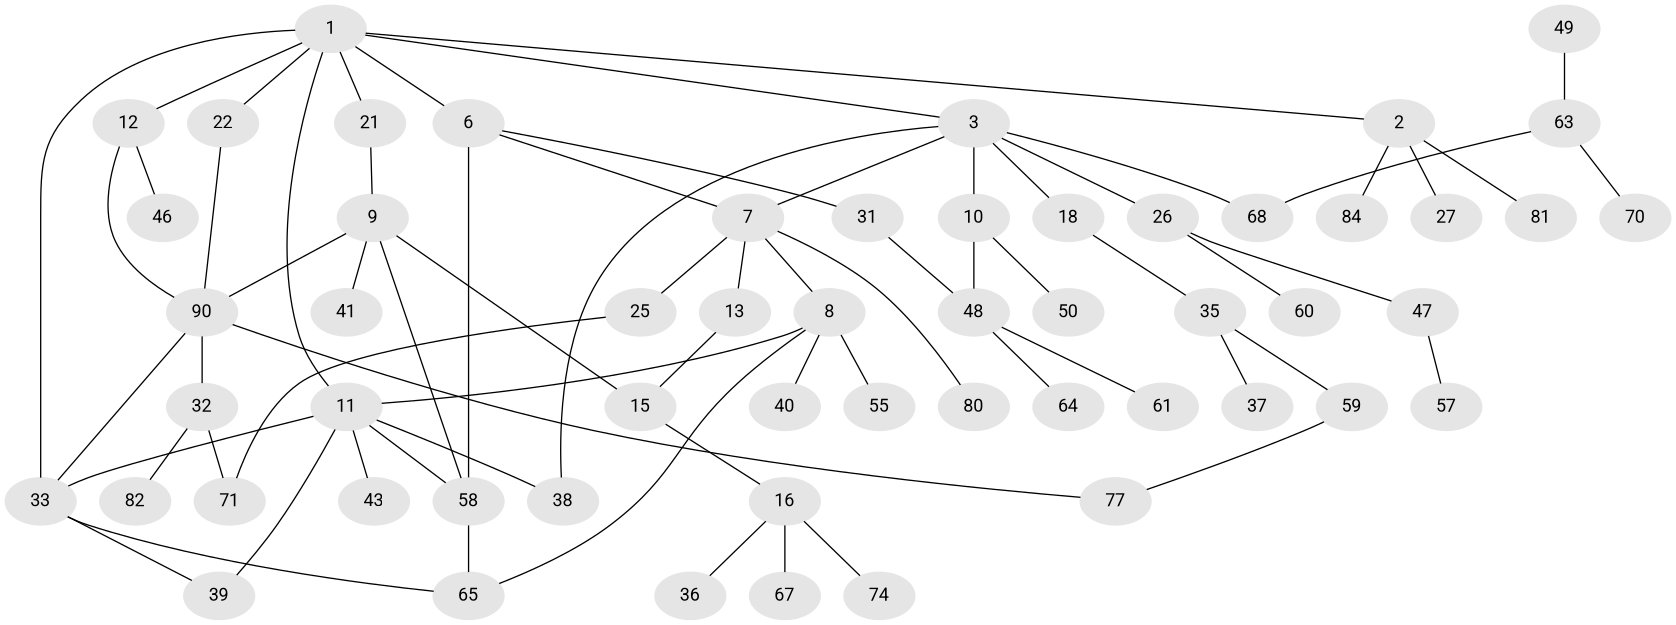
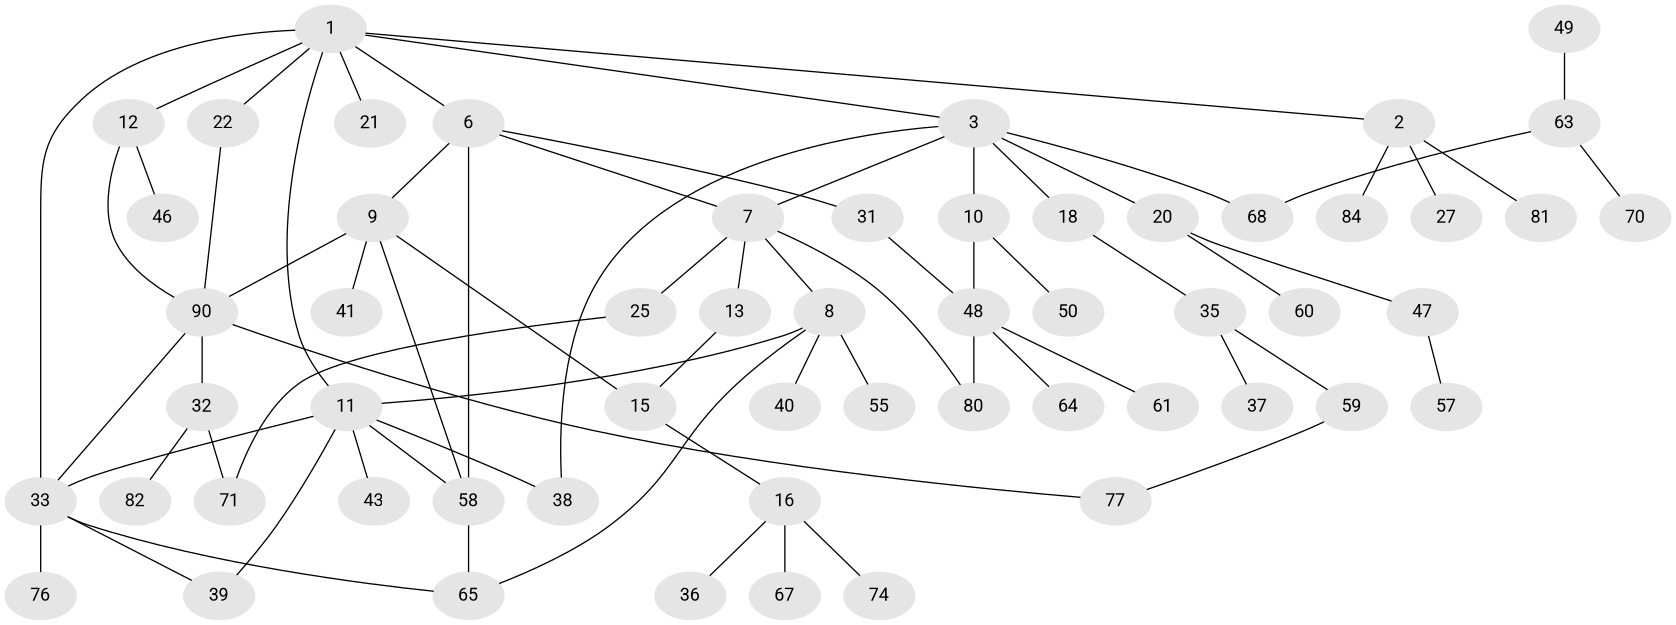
  graph {
    fontname=Roboto
    node [color=gray90 fontname=Roboto style=filled]
    edge [fontname=Roboto]
    1 [super="+4"]
    2 [super="+44"]
    3 [super="+5"]
    6 [super="+23"]
    11 [super="+14"]
    12
    21
    22
    33 [super="+62"]
    27
    81
    84
    7 [super="+42"]
    10 [super="+72"]
    18
-   20 [super="+73" label=26]
+   20 [super="+73"]
    38
    68
    9 [super="+24"]
    31
    58 [super="+69"]
    39 [super="+79"]
    43
    n24 [label=90 super="+66"]
    46
    65 [super="+78"]
+   76
    8 [super="+19"]
    13 [super="+75"]
    25 [super="+29"]
    80
    48 [super="+54"]
    50 [super="+56"]
    35 [super="+51"]
    47 [super="+52"]
    60
    49
    63
    15 [super="+26"]
    41
    40
    55
    71
    16 [super="+17"]
    32 [super="+53"]
    77 [super="+83"]
    61
    64
    36
    67
    74
    37
    59
    57
    82
    70
    1 -- 2
    1 -- 3
    1 -- 6
    1 -- 11
    1 -- 12
    1 -- 21
    1 -- 22
    1 -- 33
    2 -- 27
    2 -- 81
    2 -- 84
    3 -- 7
    3 -- 10
    3 -- 18
    3 -- 20
    3 -- 38
    3 -- 68
    6 -- 7
-   21 -- 9
+   6 -- 9
    6 -- 31
    6 -- 58
    11 -- 33
    11 -- 38
    11 -- 58
    11 -- 39
    11 -- 43
    12 -- n24
    12 -- 46
    22 -- n24
    33 -- 39
    33 -- 65
+   33 -- 76
    7 -- 8
    7 -- 13
    7 -- 25
    7 -- 80
    10 -- 48
    10 -- 50
    18 -- 35
    20 -- 47
    20 -- 60
    9 -- 58
    9 -- n24
    9 -- 15
    9 -- 41
    31 -- 48
    58 -- 65
    n24 -- 33
    n24 -- 32
    n24 -- 77
    8 -- 11
    8 -- 65
    8 -- 40
    8 -- 55
    13 -- 15
    25 -- 71
+   48 -- 80
    48 -- 61
    48 -- 64
    35 -- 37
    35 -- 59
    47 -- 57
    49 -- 63
    63 -- 68
    63 -- 70
    15 -- 16
    16 -- 36
    16 -- 67
    16 -- 74
    32 -- 71
    32 -- 82
    59 -- 77
  }
